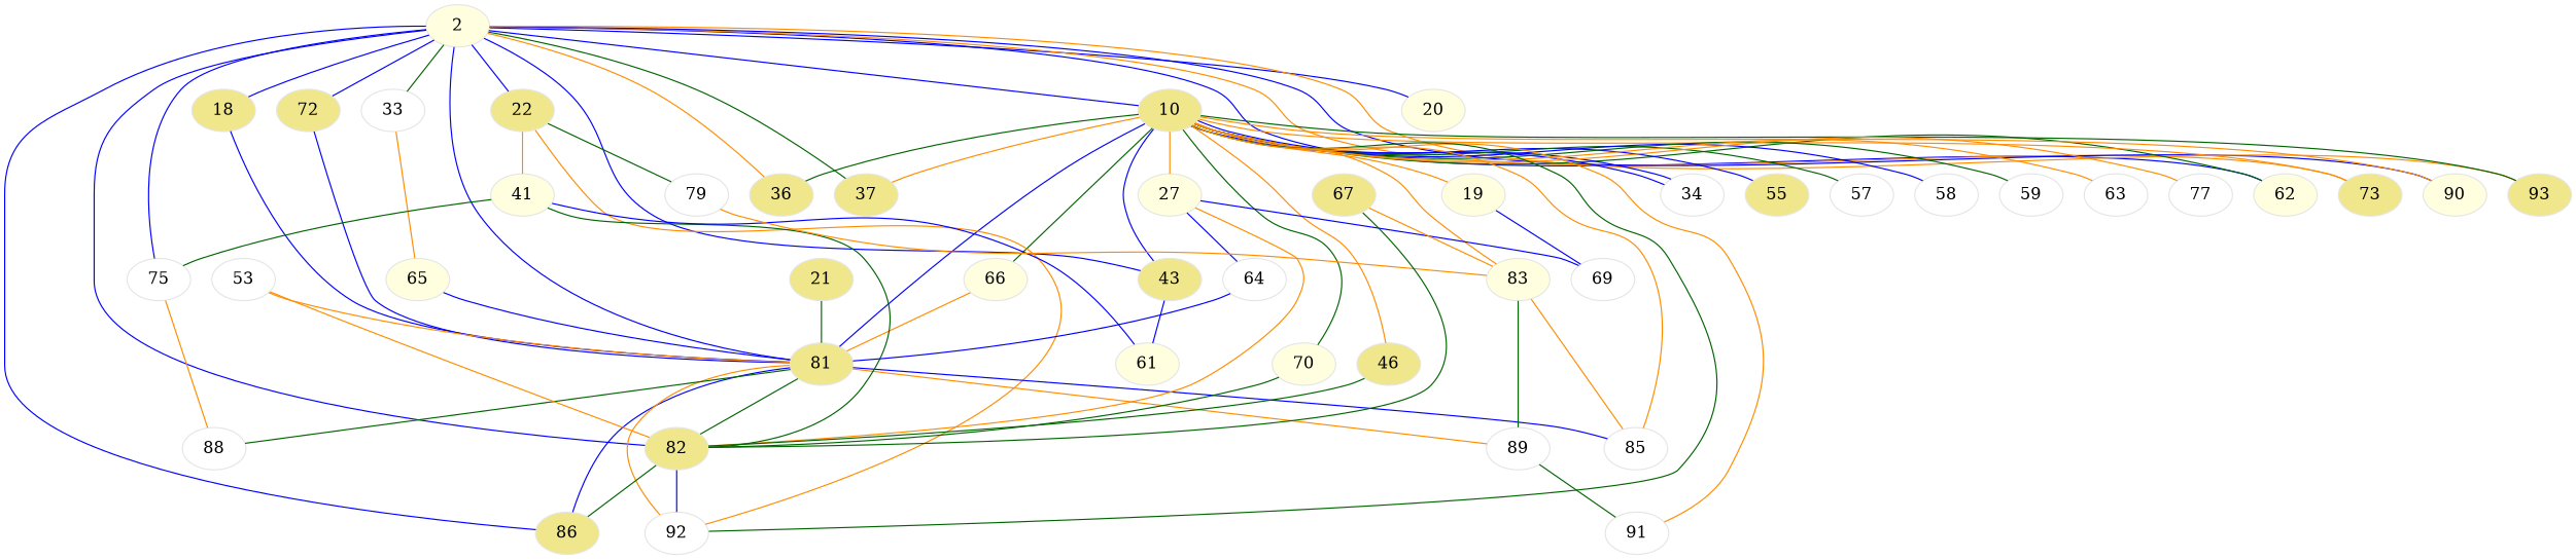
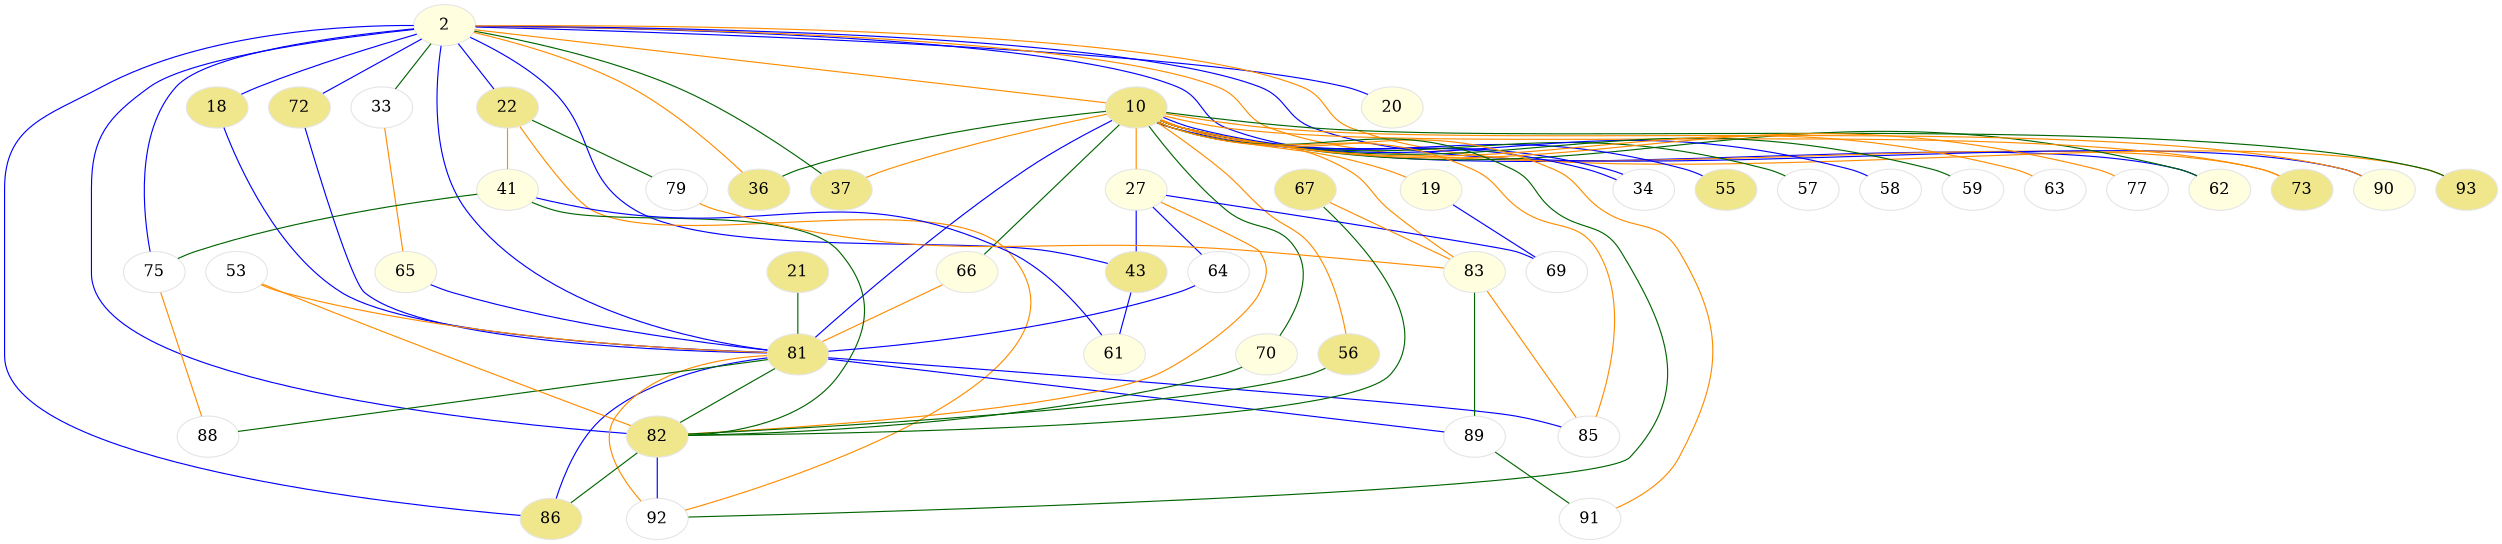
  graph {
    node [color=gray90 fillcolor=white style=filled]
    edge [color=blue]
    2 [fillcolor=lightyellow super="+1"]
    10 [fillcolor=khaki super="+6+4"]
    18 [fillcolor=khaki]
    20 [fillcolor=lightyellow]
    22 [fillcolor=khaki]
    33 [super="+32"]
    36 [fillcolor=khaki]
    37 [fillcolor=khaki]
    43 [fillcolor=khaki super="+42"]
    62 [fillcolor=lightyellow]
    72 [fillcolor=khaki]
    73 [fillcolor=khaki super="+44"]
    75 [super="+54+71"]
    81 [fillcolor=khaki super="+12+68+9"]
    82 [fillcolor=khaki super="+45+76+40"]
    86 [fillcolor=khaki super="+47"]
    90 [fillcolor=lightyellow super="+50+87"]
    93 [fillcolor=khaki]
    19 [fillcolor=lightyellow super="+16"]
    27 [fillcolor=lightyellow super="+25"]
    34
    55 [fillcolor=khaki]
-   56 [fillcolor=khaki label=46]
+   56 [fillcolor=khaki]
    57
    58
    59
    63
    66 [fillcolor=lightyellow]
    70 [fillcolor=lightyellow]
    77
    83 [fillcolor=lightyellow super="+38+51"]
    91
    92 [super="+80"]
    85
    41 [fillcolor=lightyellow super="+39"]
    79
    65 [fillcolor=lightyellow]
    61 [fillcolor=lightyellow]
    88
    89 [super="+31"]
    69
    64
    21 [fillcolor=khaki]
    53
    67 [fillcolor=khaki]
-   2 -- 10 [weight=8]
+   2 -- 10 [color=darkorange weight=8]
    2 -- 18
    2 -- 20 [weight=2]
    2 -- 22 [weight=2]
    2 -- 33 [color=darkgreen weight=2]
    2 -- 36 [color=darkorange]
    2 -- 37 [color=darkgreen]
    2 -- 43
    2 -- 62
    2 -- 72
    2 -- 73 [color=darkorange weight=2]
    2 -- 75 [weight=3]
    2 -- 81 [weight=8]
    2 -- 82 [weight=10]
    2 -- 86
    2 -- 90 [weight=2]
    2 -- 93 [color=darkorange]
    10 -- 36 [color=darkgreen]
    10 -- 37 [color=darkorange]
-   10 -- 43 [weight=3]
+   27 -- 43 [weight=3]
    10 -- 62 [color=darkgreen]
    10 -- 73 [color=darkorange]
    10 -- 81 [weight=19]
    10 -- 90 [color=darkorange weight=5]
    10 -- 93 [color=darkgreen]
    10 -- 19 [color=darkorange weight=3]
    10 -- 27 [color=darkorange weight=2]
    10 -- 34
    10 -- 34
    10 -- 55 [weight=2]
    10 -- 56 [color=darkorange]
    10 -- 57 [color=darkgreen weight=2]
    10 -- 58 [weight=2]
    10 -- 59 [color=darkgreen weight=2]
    10 -- 63 [color=darkorange weight=2]
    10 -- 66 [color=darkgreen]
    10 -- 70 [color=darkgreen]
    10 -- 77 [color=darkorange weight=2]
    10 -- 83 [color=darkorange weight=4]
    10 -- 91 [color=darkorange]
    10 -- 92 [color=darkgreen]
    10 -- 85 [color=darkorange weight=2]
    18 -- 81
    22 -- 92 [color=darkorange]
    22 -- 41 [color=darkorange]
    22 -- 79 [color=darkgreen]
    33 -- 65 [color=darkorange]
    43 -- 61
    72 -- 81
    75 -- 88 [color=darkorange]
    81 -- 82 [color=darkgreen]
    81 -- 86
    81 -- 92 [color=darkorange weight=2]
    81 -- 85
    81 -- 88 [color=darkgreen]
-   81 -- 89 [color=darkorange]
+   81 -- 89
    82 -- 86 [color=darkgreen]
    82 -- 92
    19 -- 69
    27 -- 82 [color=darkorange]
    27 -- 69
    27 -- 64
    56 -- 82 [color=darkgreen]
    66 -- 81 [color=darkorange]
    70 -- 82 [color=darkgreen]
    83 -- 85 [color=darkorange]
    83 -- 89 [color=darkgreen weight=2]
    41 -- 75 [color=darkgreen]
    41 -- 82 [color=darkgreen weight=2]
    41 -- 61
    79 -- 83 [color=darkorange]
    65 -- 81
    89 -- 91 [color=darkgreen]
    64 -- 81
    21 -- 81 [color=darkgreen weight=2]
    53 -- 81 [color=darkorange]
    53 -- 82 [color=darkorange]
    67 -- 82 [color=darkgreen]
    67 -- 83 [color=darkorange]
  }
